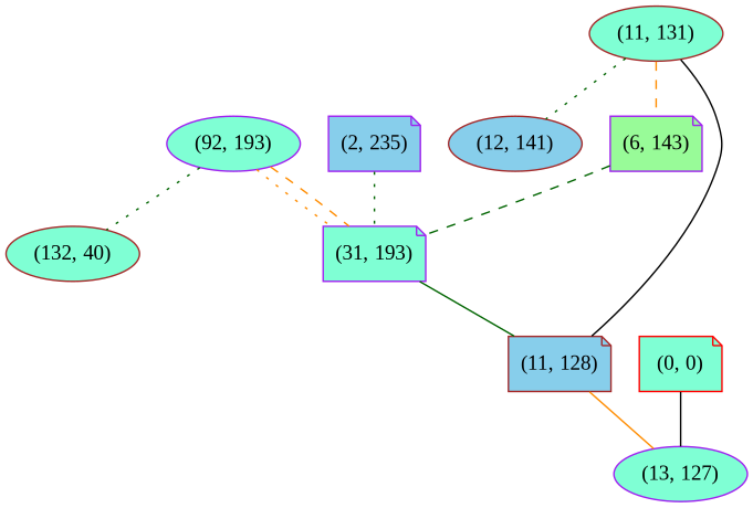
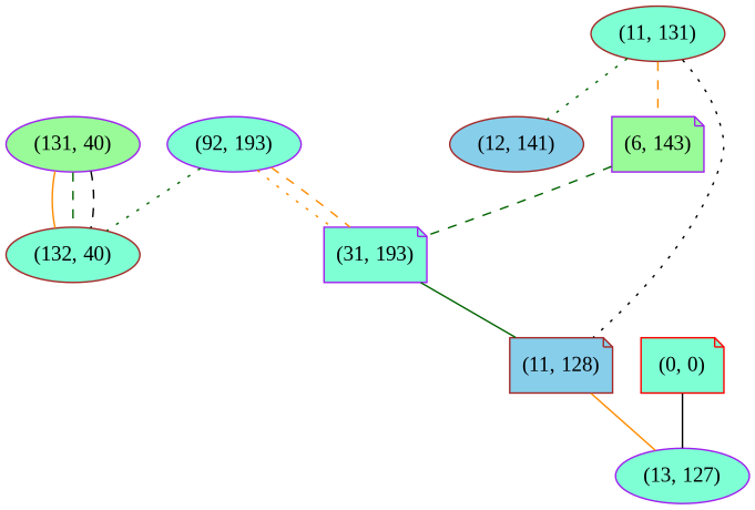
  graph {
    fontname="Liberation Serif"
    node [color=purple fillcolor=aquamarine fontname="Liberation Serif" shape=ellipse style=filled]
    edge [color=darkgreen fontname="Liberation Serif" style=dashed weight=1]
    n1 [label="(92, 193)"]
    "(132, 40)" [color=brown]
    "(31, 193)" [shape=note]
    "(11, 128)" [color=brown fillcolor=skyblue shape=note]
+   "(131, 40)" [fillcolor=palegreen]
    "(13, 127)"
    "(0, 0)" [color=red shape=note]
    n8 [color=brown label="(11, 131)"]
    "(12, 141)" [color=brown fillcolor=skyblue]
    "(6, 143)" [fillcolor=palegreen shape=note]
-   "(2, 235)" [fillcolor=skyblue shape=note]
    n1 -- "(132, 40)" [style=dotted weight=2]
    n1 -- "(31, 193)" [color=darkorange style=dotted]
    n1 -- "(31, 193)" [color=darkorange]
    "(31, 193)" -- "(11, 128)" [style=solid]
    "(11, 128)" -- "(13, 127)" [color=darkorange style=solid]
+   "(131, 40)" -- "(132, 40)" [color=darkorange style=solid]
+   "(131, 40)" -- "(132, 40)"
+   "(131, 40)" -- "(132, 40)" [color=black]
    "(0, 0)" -- "(13, 127)" [color=black style=solid weight=4]
-   n8 -- "(11, 128)" [color=black style=solid]
+   n8 -- "(11, 128)" [color=black style=dotted]
    n8 -- "(12, 141)" [style=dotted]
    n8 -- "(6, 143)" [color=darkorange]
    "(6, 143)" -- "(31, 193)"
-   "(2, 235)" -- "(31, 193)" [style=dotted]
  }
